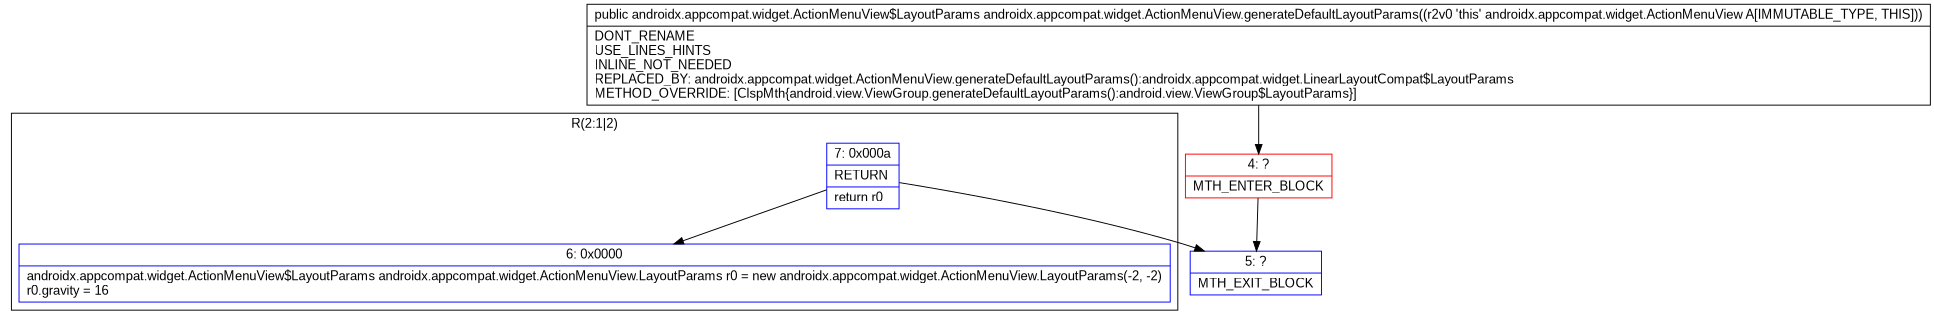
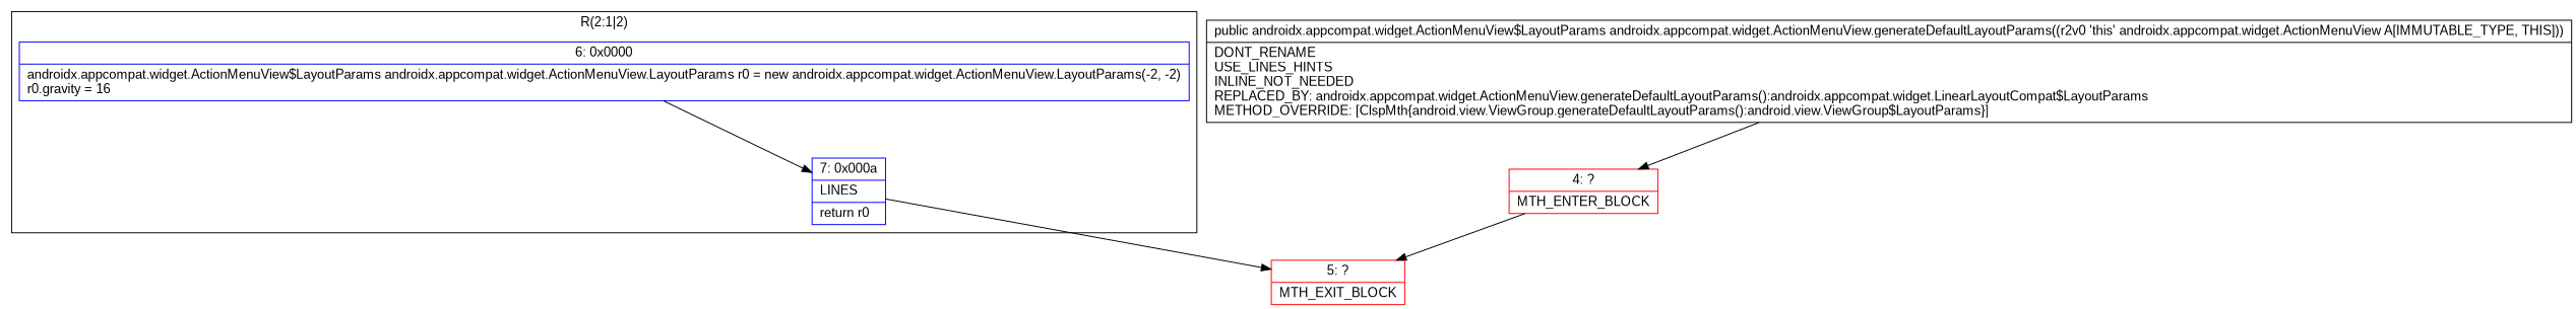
  digraph {
    fontname="Liberation Sans"
    node [color=blue fontname="Liberation Sans" shape=record]
    edge [fontname="Liberation Sans"]
    n1 [label="{6\:\ 0x0000|androidx.appcompat.widget.ActionMenuView$LayoutParams androidx.appcompat.widget.ActionMenuView.LayoutParams r0 = new androidx.appcompat.widget.ActionMenuView.LayoutParams(\-2, \-2)\lr0.gravity = 16\l}"]
-   n2 [label="{7\:\ 0x000a|RETURN\l|return r0\l}"]
-   n3 [label="{5\:\ ?|MTH_EXIT_BLOCK\l}"]
+   n2 [label="{7\:\ 0x000a|LINES\l|return r0\l}"]
+   n3 [color=red label="{5\:\ ?|MTH_EXIT_BLOCK\l}"]
    n4 [color=red label="{4\:\ ?|MTH_ENTER_BLOCK\l}"]
    n5 [label="{public androidx.appcompat.widget.ActionMenuView$LayoutParams androidx.appcompat.widget.ActionMenuView.generateDefaultLayoutParams((r2v0 'this' androidx.appcompat.widget.ActionMenuView A[IMMUTABLE_TYPE, THIS]))  | DONT_RENAME\lUSE_LINES_HINTS\lINLINE_NOT_NEEDED\lREPLACED_BY: androidx.appcompat.widget.ActionMenuView.generateDefaultLayoutParams():androidx.appcompat.widget.LinearLayoutCompat$LayoutParams\lMETHOD_OVERRIDE: [ClspMth\{android.view.ViewGroup.generateDefaultLayoutParams():android.view.ViewGroup$LayoutParams\}]\l}" color=""]
    subgraph cluster_1 {
      label="R(2:1|2)"
      n1
      n2
    }
-   n2 -> n1
+   n1 -> n2
    n2 -> n3
    n4 -> n3
    n5 -> n4
  }
